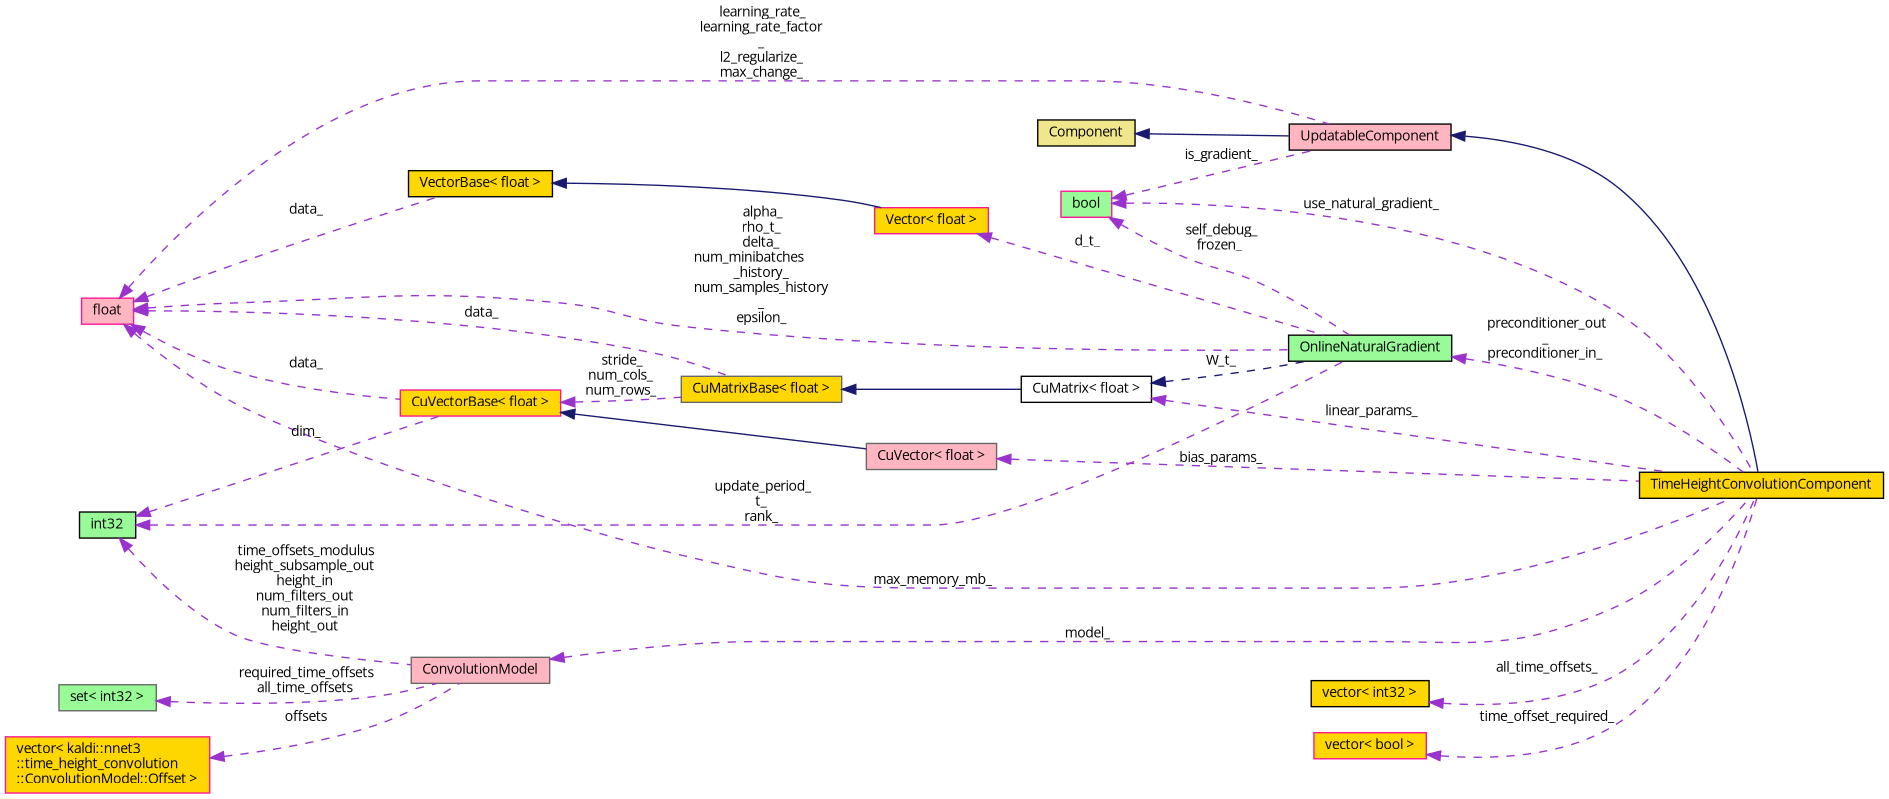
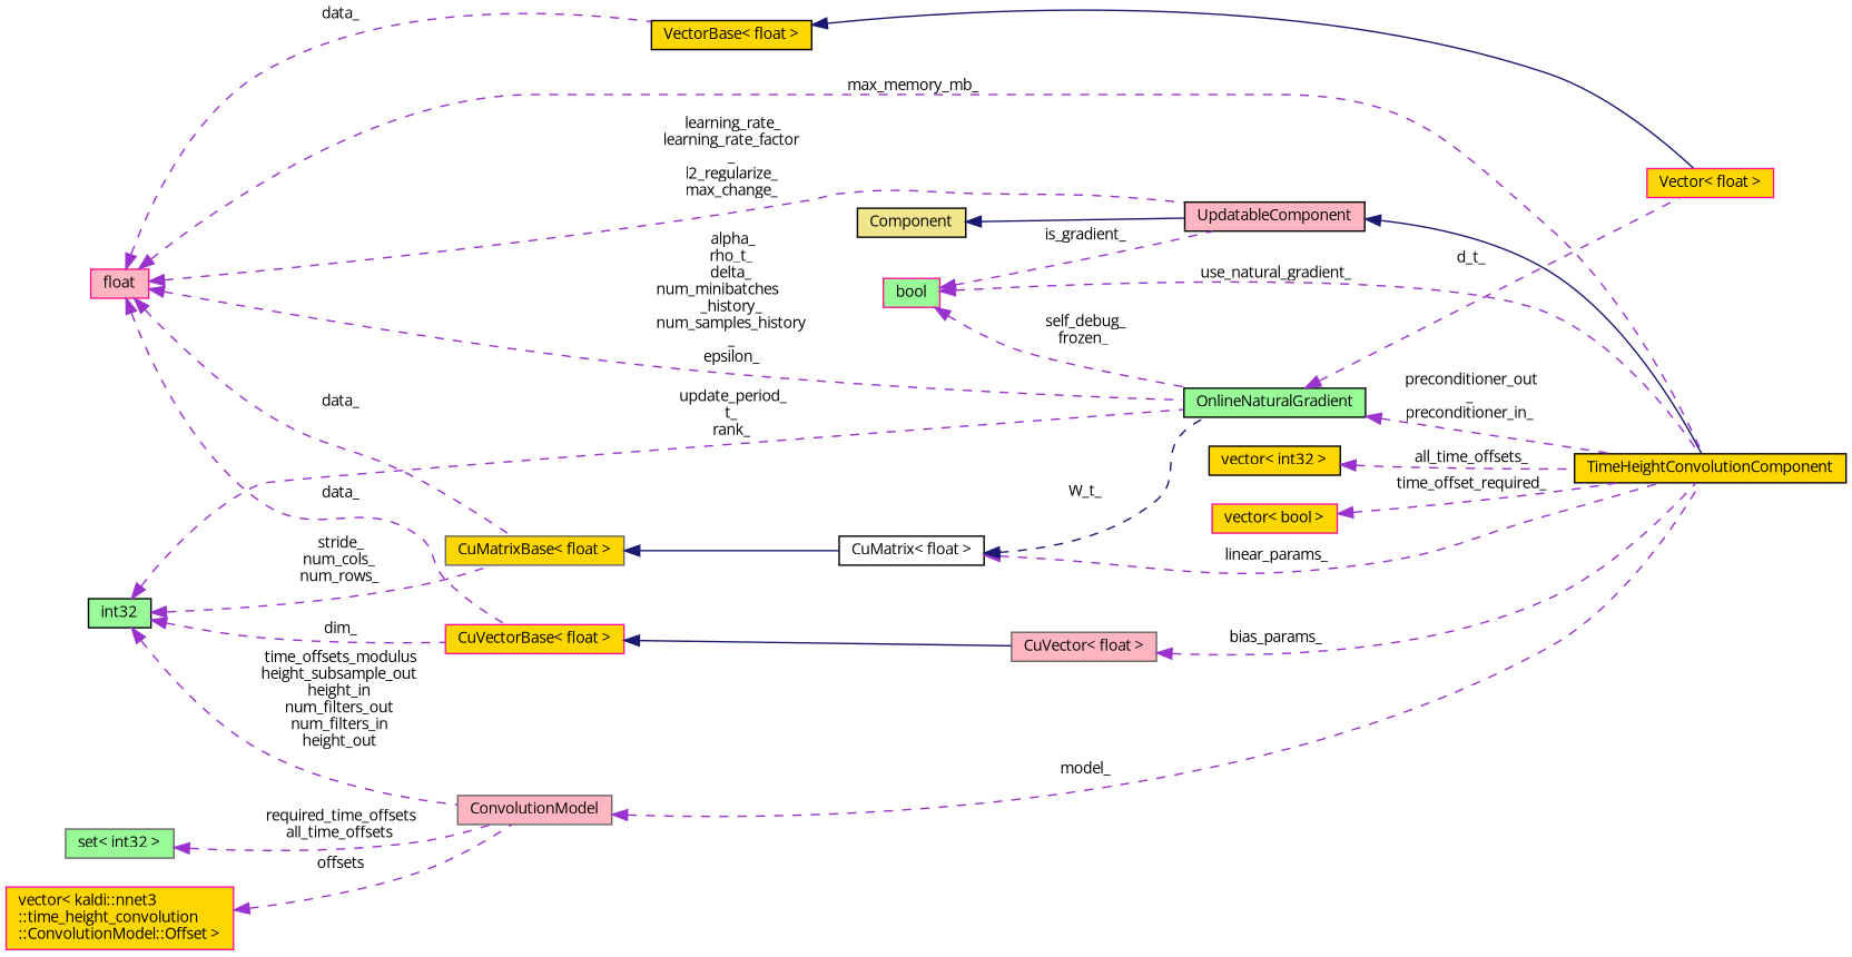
  digraph {
    fontname="Open Sans"
    rankdir=LR
    node [color=black fillcolor=gold fontname="Open Sans" fontsize=10 shape=record style=filled]
    edge [color=darkorchid3 dir=back fontname="Open Sans" fontsize=10 labelfontname=Helvetica labelfontsize=10 style=dashed]
    n1 [fontcolor=black height=0.2 label=TimeHeightConvolutionComponent width=0.4]
    n2 [fillcolor=lightpink height=0.2 label=UpdatableComponent width=0.4]
    n3 [fillcolor=khaki height=0.2 label=Component width=0.4]
    n4 [color=deeppink fillcolor=lightpink height=0.2 label=float width=0.4]
    n5 [fillcolor=palegreen height=0.2 label=OnlineNaturalGradient width=0.4]
    n6 [color=gray40 height=0.2 label="CuMatrixBase\< float \>" width=0.4]
    n7 [height=0.2 label="VectorBase\< float \>" width=0.4]
    n8 [color=deeppink height=0.2 label="CuVectorBase\< float \>" width=0.4]
    n9 [fillcolor=white height=0.2 label="CuMatrix\< float \>" width=0.4]
    n10 [color=deeppink height=0.2 label="Vector\< float \>" width=0.4]
    n11 [color=gray40 fillcolor=lightpink height=0.2 label="CuVector\< float \>" width=0.4]
    n12 [color=deeppink fillcolor=palegreen height=0.2 label=bool width=0.4]
    n13 [color=gray40 fillcolor=lightpink height=0.2 label=ConvolutionModel width=0.4]
    n14 [color=gray40 fillcolor=palegreen height=0.2 label="set\< int32 \>" width=0.4]
    n15 [color=deeppink height=0.2 label="vector\< kaldi::nnet3\l::time_height_convolution\l::ConvolutionModel::Offset \>" width=0.4]
    n16 [fillcolor=palegreen height=0.2 label=int32 width=0.4]
    n17 [height=0.2 label="vector\< int32 \>" width=0.4]
    n18 [color=deeppink height=0.2 label="vector\< bool \>" width=0.4]
    n2 -> n1 [color=midnightblue style=solid]
    n3 -> n2 [color=midnightblue style=solid]
    n4 -> n1 [label=" max_memory_mb_"]
    n4 -> n2 [label=" learning_rate_\nlearning_rate_factor\l_\nl2_regularize_\nmax_change_"]
    n4 -> n5 [label=" alpha_\nrho_t_\ndelta_\nnum_minibatches\l_history_\nnum_samples_history\l_\nepsilon_"]
    n4 -> n6 [label=" data_"]
    n4 -> n7 [label=" data_"]
    n4 -> n8 [label=" data_"]
    n5 -> n1 [label=" preconditioner_out\l_\npreconditioner_in_"]
    n6 -> n9 [color=midnightblue style=solid]
    n7 -> n10 [color=midnightblue style=solid]
    n8 -> n11 [color=midnightblue style=solid]
    n9 -> n1 [label=" linear_params_"]
    n9 -> n5 [color=midnightblue label=" W_t_"]
-   n10 -> n5 [label=" d_t_"]
+   n5 -> n10 [label=" d_t_"]
    n11 -> n1 [label=" bias_params_"]
    n12 -> n1 [label=" use_natural_gradient_"]
    n12 -> n2 [label=" is_gradient_"]
    n12 -> n5 [label=" self_debug_\nfrozen_"]
    n13 -> n1 [label=" model_"]
    n14 -> n13 [label=" required_time_offsets\nall_time_offsets"]
    n15 -> n13 [label=" offsets"]
    n16 -> n5 [label=" update_period_\nt_\nrank_"]
-   n8 -> n6 [label=" stride_\nnum_cols_\nnum_rows_"]
+   n16 -> n6 [label=" stride_\nnum_cols_\nnum_rows_"]
    n16 -> n8 [label=" dim_"]
    n16 -> n13 [label=" time_offsets_modulus\nheight_subsample_out\nheight_in\nnum_filters_out\nnum_filters_in\nheight_out"]
    n17 -> n1 [label=" all_time_offsets_"]
    n18 -> n1 [label=" time_offset_required_"]
  }
